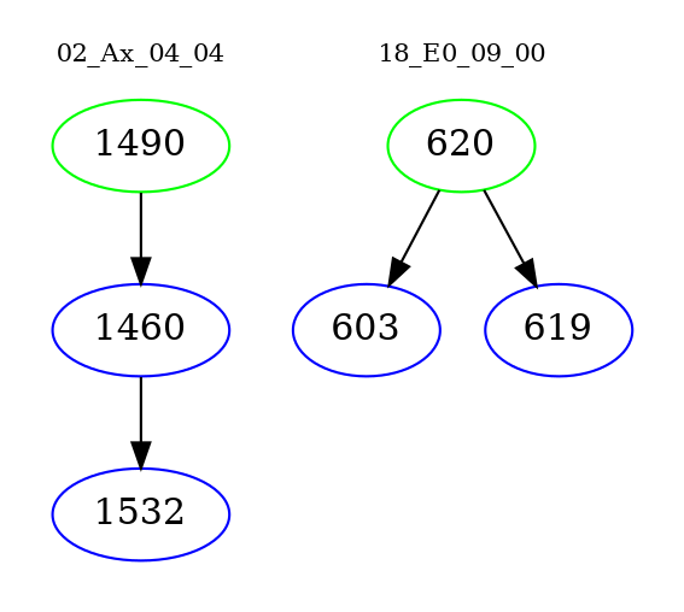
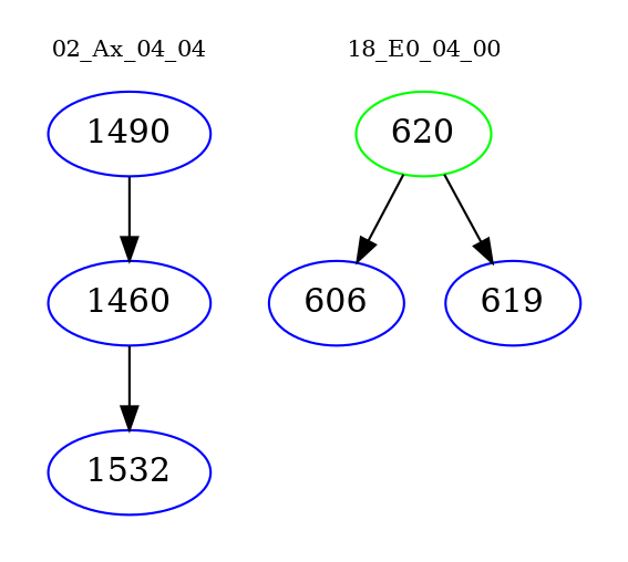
  digraph {
    node [color=blue]
    edge [color=black]
-   n1 [color=green label=1490]
+   n1 [label=1490]
    n2 [label=1460]
    n3 [label=1532]
    n4 [color=green label=620]
-   n5 [label=603]
+   n5 [label=606]
    n6 [label=619]
    subgraph cluster_1 {
      color=white
      fontsize=10
      label="02_Ax_04_04"
      n1
      n2
      n3
    }
    subgraph cluster_2 {
      color=white
      fontsize=10
-     label="18_E0_09_00"
+     label="18_E0_04_00"
      n4
      n5
      n6
    }
    n1 -> n2
    n2 -> n3
    n4 -> n5
    n4 -> n6
  }
